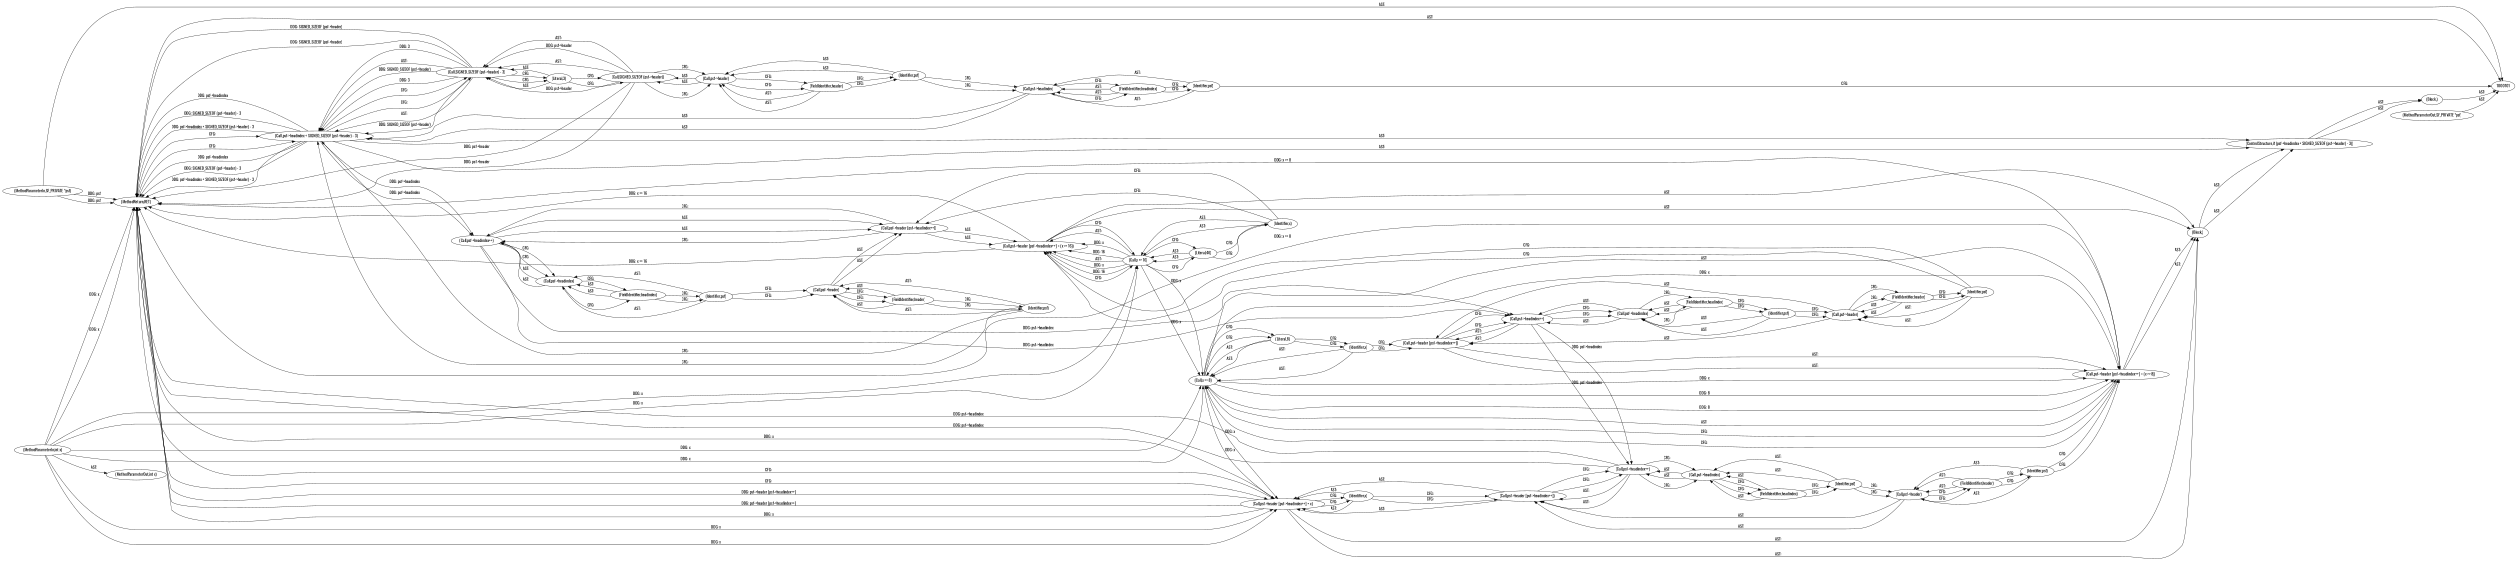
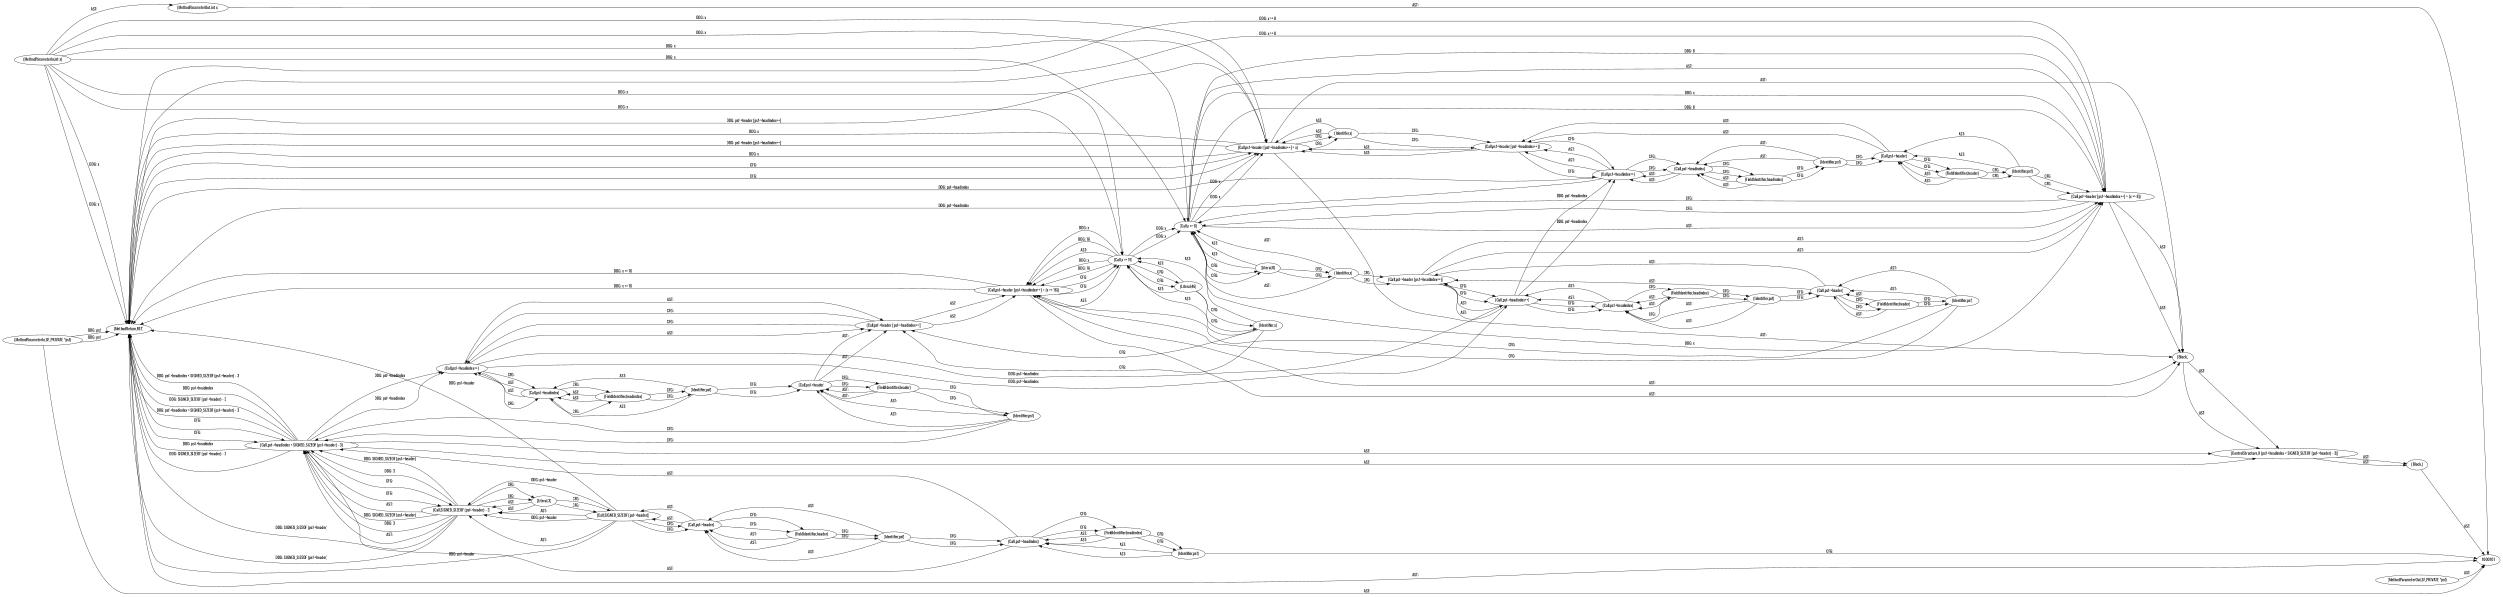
  digraph {
    fontname=Oswald
    rankdir=LR
    node [fontname=Oswald]
    edge [fontname=Oswald]
    n1 [label="(MethodReturn,RET)"]
    n2 [label="(Call,psf->headindex < SIGNED_SIZEOF (psf->header) - 3)"]
    n3 [label="(Call,psf->header [psf->headindex++] = x)"]
    1000101
    n5 [label="(ControlStructure,if (psf->headindex < SIGNED_SIZEOF (psf->header) - 3))"]
    n6 [label="(Call,SIGNED_SIZEOF (psf->header) - 3)"]
    n7 [label="(Call,psf->headindex++)"]
    n8 [label="(Block,)"]
    n9 [label="(Identifier,x)"]
    n10 [label="(MethodParameterIn,SF_PRIVATE *psf)"]
    n11 [label="(MethodParameterOut,SF_PRIVATE *psf)"]
    n12 [label="(MethodParameterIn,int x)"]
    n13 [label="(Call,x >> 16)"]
    n14 [label="(Call,x >> 8)"]
    n15 [label="(MethodParameterOut,int x)"]
    n16 [label="(Call,psf->header [psf->headindex++] = (x >> 16))"]
    n17 [label="(Literal,46)"]
    n18 [label="(Call,psf->header [psf->headindex++] = (x >> 8))"]
    n19 [label="(Literal,8)"]
    n20 [label="(Block,)"]
    n21 [label="(FieldIdentifier,headindex)"]
    n22 [label="(Call,psf->headindex)"]
    n23 [label="(Identifier,psf)"]
    n24 [label="(Literal,3)"]
    n25 [label="(Call,SIGNED_SIZEOF (psf->header))"]
    n26 [label="(Call,psf->header)"]
    n27 [label="(FieldIdentifier,header)"]
    n28 [label="(Identifier,psf)"]
    n29 [label="(Call,psf->headindex)"]
    n30 [label="(Call,psf->header [psf->headindex++])"]
    n31 [label="(Call,psf->headindex++)"]
    n32 [label="(FieldIdentifier,headindex)"]
    n33 [label="(Call,psf->headindex)"]
    n34 [label="(Call,psf->header [psf->headindex++])"]
    n35 [label="(Call,psf->headindex++)"]
    n36 [label="(Identifier,psf)"]
    n37 [label="(Call,psf->header)"]
    n38 [label="(FieldIdentifier,header)"]
    n39 [label="(Identifier,psf)"]
    n40 [label="(Identifier,x)"]
    n41 [label="(FieldIdentifier,headindex)"]
    n42 [label="(Call,psf->headindex)"]
    n43 [label="(Call,psf->header [psf->headindex++])"]
    n44 [label="(Identifier,psf)"]
    n45 [label="(Call,psf->header)"]
    n46 [label="(FieldIdentifier,header)"]
    n47 [label="(Identifier,psf)"]
    n48 [label="(Identifier,x)"]
    n49 [label="(FieldIdentifier,headindex)"]
    n50 [label="(Identifier,psf)"]
    n51 [label="(Call,psf->header)"]
    n52 [label="(FieldIdentifier,header)"]
    n53 [label="(Identifier,psf)"]
    n1 -> n2 [label="CFG: "]
    n1 -> n2 [label="CFG: "]
    n1 -> n3 [label="CFG: "]
    n1 -> n3 [label="CFG: "]
    n1 -> 1000101 [label="AST: "]
    n2 -> n1 [label="DDG: psf->headindex"]
    n2 -> n1 [label="DDG: SIGNED_SIZEOF (psf->header) - 3"]
    n2 -> n1 [label="DDG: psf->headindex < SIGNED_SIZEOF (psf->header) - 3"]
    n2 -> n1 [label="DDG: psf->headindex"]
    n2 -> n1 [label="DDG: SIGNED_SIZEOF (psf->header) - 3"]
    n2 -> n1 [label="DDG: psf->headindex < SIGNED_SIZEOF (psf->header) - 3"]
    n2 -> n5 [label="AST: "]
    n2 -> n5 [label="AST: "]
    n2 -> n6 [label="CFG: "]
    n2 -> n6 [label="CFG: "]
    n2 -> n7 [label="DDG: psf->headindex"]
    n2 -> n7 [label="DDG: psf->headindex"]
    n3 -> n1 [label="DDG: psf->header [psf->headindex++]"]
    n3 -> n1 [label="DDG: x"]
    n3 -> n1 [label="DDG: psf->header [psf->headindex++]"]
    n3 -> n1 [label="DDG: x"]
    n3 -> n8 [label="AST: "]
    n3 -> n8 [label="AST: "]
    n3 -> n9 [label="CFG: "]
    n3 -> n9 [label="CFG: "]
    n5 -> n20 [label="AST: "]
    n5 -> n20 [label="AST: "]
    n6 -> n1 [label="DDG: SIGNED_SIZEOF (psf->header)"]
    n6 -> n1 [label="DDG: SIGNED_SIZEOF (psf->header)"]
    n6 -> n2 [label="AST: "]
    n6 -> n2 [label="DDG: SIGNED_SIZEOF (psf->header)"]
    n6 -> n2 [label="DDG: 3"]
    n6 -> n2 [label="AST: "]
    n6 -> n2 [label="DDG: SIGNED_SIZEOF (psf->header)"]
    n6 -> n2 [label="DDG: 3"]
    n6 -> n24 [label="CFG: "]
    n6 -> n24 [label="CFG: "]
    n7 -> n29 [label="CFG: "]
    n7 -> n29 [label="CFG: "]
    n7 -> n30 [label="AST: "]
    n7 -> n30 [label="AST: "]
    n7 -> n31 [label="DDG: psf->headindex"]
    n7 -> n31 [label="DDG: psf->headindex"]
    n8 -> n5 [label="AST: "]
    n8 -> n5 [label="AST: "]
    n9 -> n3 [label="AST: "]
    n9 -> n3 [label="AST: "]
    n9 -> n43 [label="CFG: "]
    n9 -> n43 [label="CFG: "]
    n10 -> n1 [label="DDG: psf"]
    n10 -> n1 [label="DDG: psf"]
    n10 -> 1000101 [label="AST: "]
    n11 -> 1000101 [label="AST: "]
    n12 -> n1 [label="DDG: x"]
    n12 -> n1 [label="DDG: x"]
    n12 -> n3 [label="DDG: x"]
    n12 -> n3 [label="DDG: x"]
    n12 -> n13 [label="DDG: x"]
    n12 -> n13 [label="DDG: x"]
    n12 -> n14 [label="DDG: x"]
    n12 -> n14 [label="DDG: x"]
    n12 -> n15 [label="AST: "]
    n13 -> n14 [label="DDG: x"]
    n13 -> n14 [label="DDG: x"]
    n13 -> n16 [label="AST: "]
    n13 -> n16 [label="DDG: x"]
    n13 -> n16 [label="DDG: 16"]
    n13 -> n16 [label="AST: "]
    n13 -> n16 [label="DDG: x"]
    n13 -> n16 [label="DDG: 16"]
    n13 -> n17 [label="CFG: "]
    n13 -> n17 [label="CFG: "]
    n14 -> n3 [label="DDG: x"]
    n14 -> n3 [label="DDG: x"]
    n14 -> n18 [label="AST: "]
    n14 -> n18 [label="DDG: x"]
    n14 -> n18 [label="DDG: 8"]
    n14 -> n18 [label="AST: "]
    n14 -> n18 [label="DDG: x"]
    n14 -> n18 [label="DDG: 8"]
    n14 -> n19 [label="CFG: "]
    n14 -> n19 [label="CFG: "]
+   n15 -> 1000101 [label="AST: "]
    n16 -> n1 [label="DDG: x >> 16"]
    n16 -> n1 [label="DDG: x >> 16"]
    n16 -> n8 [label="AST: "]
    n16 -> n8 [label="AST: "]
    n16 -> n13 [label="CFG: "]
    n16 -> n13 [label="CFG: "]
    n17 -> n13 [label="AST: "]
    n17 -> n13 [label="AST: "]
    n17 -> n40 [label="CFG: "]
    n17 -> n40 [label="CFG: "]
    n18 -> n1 [label="DDG: x >> 8"]
    n18 -> n1 [label="DDG: x >> 8"]
    n18 -> n8 [label="AST: "]
    n18 -> n8 [label="AST: "]
    n18 -> n14 [label="CFG: "]
    n18 -> n14 [label="CFG: "]
    n19 -> n14 [label="AST: "]
    n19 -> n14 [label="AST: "]
    n19 -> n48 [label="CFG: "]
    n19 -> n48 [label="CFG: "]
    n20 -> 1000101 [label="AST: "]
    n21 -> n22 [label="AST: "]
    n21 -> n22 [label="AST: "]
    n21 -> n23 [label="CFG: "]
    n21 -> n23 [label="CFG: "]
    n22 -> n2 [label="AST: "]
    n22 -> n2 [label="AST: "]
    n22 -> n21 [label="CFG: "]
    n22 -> n21 [label="CFG: "]
    n23 -> 1000101 [label="CFG: "]
    n23 -> n22 [label="AST: "]
    n23 -> n22 [label="AST: "]
    n24 -> n6 [label="AST: "]
    n24 -> n6 [label="AST: "]
    n24 -> n25 [label="CFG: "]
    n24 -> n25 [label="CFG: "]
    n25 -> n1 [label="DDG: psf->header"]
    n25 -> n1 [label="DDG: psf->header"]
    n25 -> n6 [label="AST: "]
    n25 -> n6 [label="DDG: psf->header"]
    n25 -> n6 [label="AST: "]
    n25 -> n6 [label="DDG: psf->header"]
    n25 -> n26 [label="CFG: "]
    n25 -> n26 [label="CFG: "]
    n26 -> n25 [label="AST: "]
    n26 -> n25 [label="AST: "]
    n26 -> n27 [label="CFG: "]
    n26 -> n27 [label="CFG: "]
    n27 -> n26 [label="AST: "]
    n27 -> n26 [label="AST: "]
    n27 -> n28 [label="CFG: "]
    n27 -> n28 [label="CFG: "]
    n28 -> n22 [label="CFG: "]
    n28 -> n22 [label="CFG: "]
    n28 -> n26 [label="AST: "]
    n28 -> n26 [label="AST: "]
    n29 -> n7 [label="AST: "]
    n29 -> n7 [label="AST: "]
    n29 -> n32 [label="CFG: "]
    n29 -> n32 [label="CFG: "]
    n30 -> n7 [label="CFG: "]
    n30 -> n7 [label="CFG: "]
    n30 -> n16 [label="AST: "]
    n30 -> n16 [label="AST: "]
    n31 -> n33 [label="CFG: "]
    n31 -> n33 [label="CFG: "]
    n31 -> n34 [label="AST: "]
    n31 -> n34 [label="AST: "]
    n31 -> n35 [label="DDG: psf->headindex"]
    n31 -> n35 [label="DDG: psf->headindex"]
    n32 -> n29 [label="AST: "]
    n32 -> n29 [label="AST: "]
    n32 -> n36 [label="CFG: "]
    n32 -> n36 [label="CFG: "]
    n33 -> n31 [label="AST: "]
    n33 -> n31 [label="AST: "]
    n33 -> n41 [label="CFG: "]
    n33 -> n41 [label="CFG: "]
    n34 -> n18 [label="AST: "]
    n34 -> n18 [label="AST: "]
    n34 -> n31 [label="CFG: "]
    n34 -> n31 [label="CFG: "]
    n35 -> n1 [label="DDG: psf->headindex"]
    n35 -> n1 [label="DDG: psf->headindex"]
    n35 -> n42 [label="CFG: "]
    n35 -> n42 [label="CFG: "]
    n35 -> n43 [label="AST: "]
    n35 -> n43 [label="AST: "]
    n36 -> n29 [label="AST: "]
    n36 -> n29 [label="AST: "]
    n36 -> n37 [label="CFG: "]
    n36 -> n37 [label="CFG: "]
    n37 -> n30 [label="AST: "]
    n37 -> n30 [label="AST: "]
    n37 -> n38 [label="CFG: "]
    n37 -> n38 [label="CFG: "]
    n38 -> n37 [label="AST: "]
    n38 -> n37 [label="AST: "]
    n38 -> n39 [label="CFG: "]
    n38 -> n39 [label="CFG: "]
    n39 -> n2 [label="CFG: "]
    n39 -> n2 [label="CFG: "]
    n39 -> n37 [label="AST: "]
    n39 -> n37 [label="AST: "]
    n40 -> n13 [label="AST: "]
    n40 -> n13 [label="AST: "]
    n40 -> n30 [label="CFG: "]
    n40 -> n30 [label="CFG: "]
    n41 -> n33 [label="AST: "]
    n41 -> n33 [label="AST: "]
    n41 -> n44 [label="CFG: "]
    n41 -> n44 [label="CFG: "]
    n42 -> n35 [label="AST: "]
    n42 -> n35 [label="AST: "]
    n42 -> n49 [label="CFG: "]
    n42 -> n49 [label="CFG: "]
    n43 -> n3 [label="AST: "]
    n43 -> n3 [label="AST: "]
    n43 -> n35 [label="CFG: "]
    n43 -> n35 [label="CFG: "]
    n44 -> n33 [label="AST: "]
    n44 -> n33 [label="AST: "]
    n44 -> n45 [label="CFG: "]
    n44 -> n45 [label="CFG: "]
    n45 -> n34 [label="AST: "]
    n45 -> n34 [label="AST: "]
    n45 -> n46 [label="CFG: "]
    n45 -> n46 [label="CFG: "]
    n46 -> n45 [label="AST: "]
    n46 -> n45 [label="AST: "]
    n46 -> n47 [label="CFG: "]
    n46 -> n47 [label="CFG: "]
    n47 -> n16 [label="CFG: "]
    n47 -> n16 [label="CFG: "]
    n47 -> n45 [label="AST: "]
    n47 -> n45 [label="AST: "]
    n48 -> n14 [label="AST: "]
    n48 -> n14 [label="AST: "]
    n48 -> n34 [label="CFG: "]
    n48 -> n34 [label="CFG: "]
    n49 -> n42 [label="AST: "]
    n49 -> n42 [label="AST: "]
    n49 -> n50 [label="CFG: "]
    n49 -> n50 [label="CFG: "]
    n50 -> n42 [label="AST: "]
    n50 -> n42 [label="AST: "]
    n50 -> n51 [label="CFG: "]
    n50 -> n51 [label="CFG: "]
    n51 -> n43 [label="AST: "]
    n51 -> n43 [label="AST: "]
    n51 -> n52 [label="CFG: "]
    n51 -> n52 [label="CFG: "]
    n52 -> n51 [label="AST: "]
    n52 -> n51 [label="AST: "]
    n52 -> n53 [label="CFG: "]
    n52 -> n53 [label="CFG: "]
    n53 -> n18 [label="CFG: "]
    n53 -> n18 [label="CFG: "]
    n53 -> n51 [label="AST: "]
    n53 -> n51 [label="AST: "]
  }
